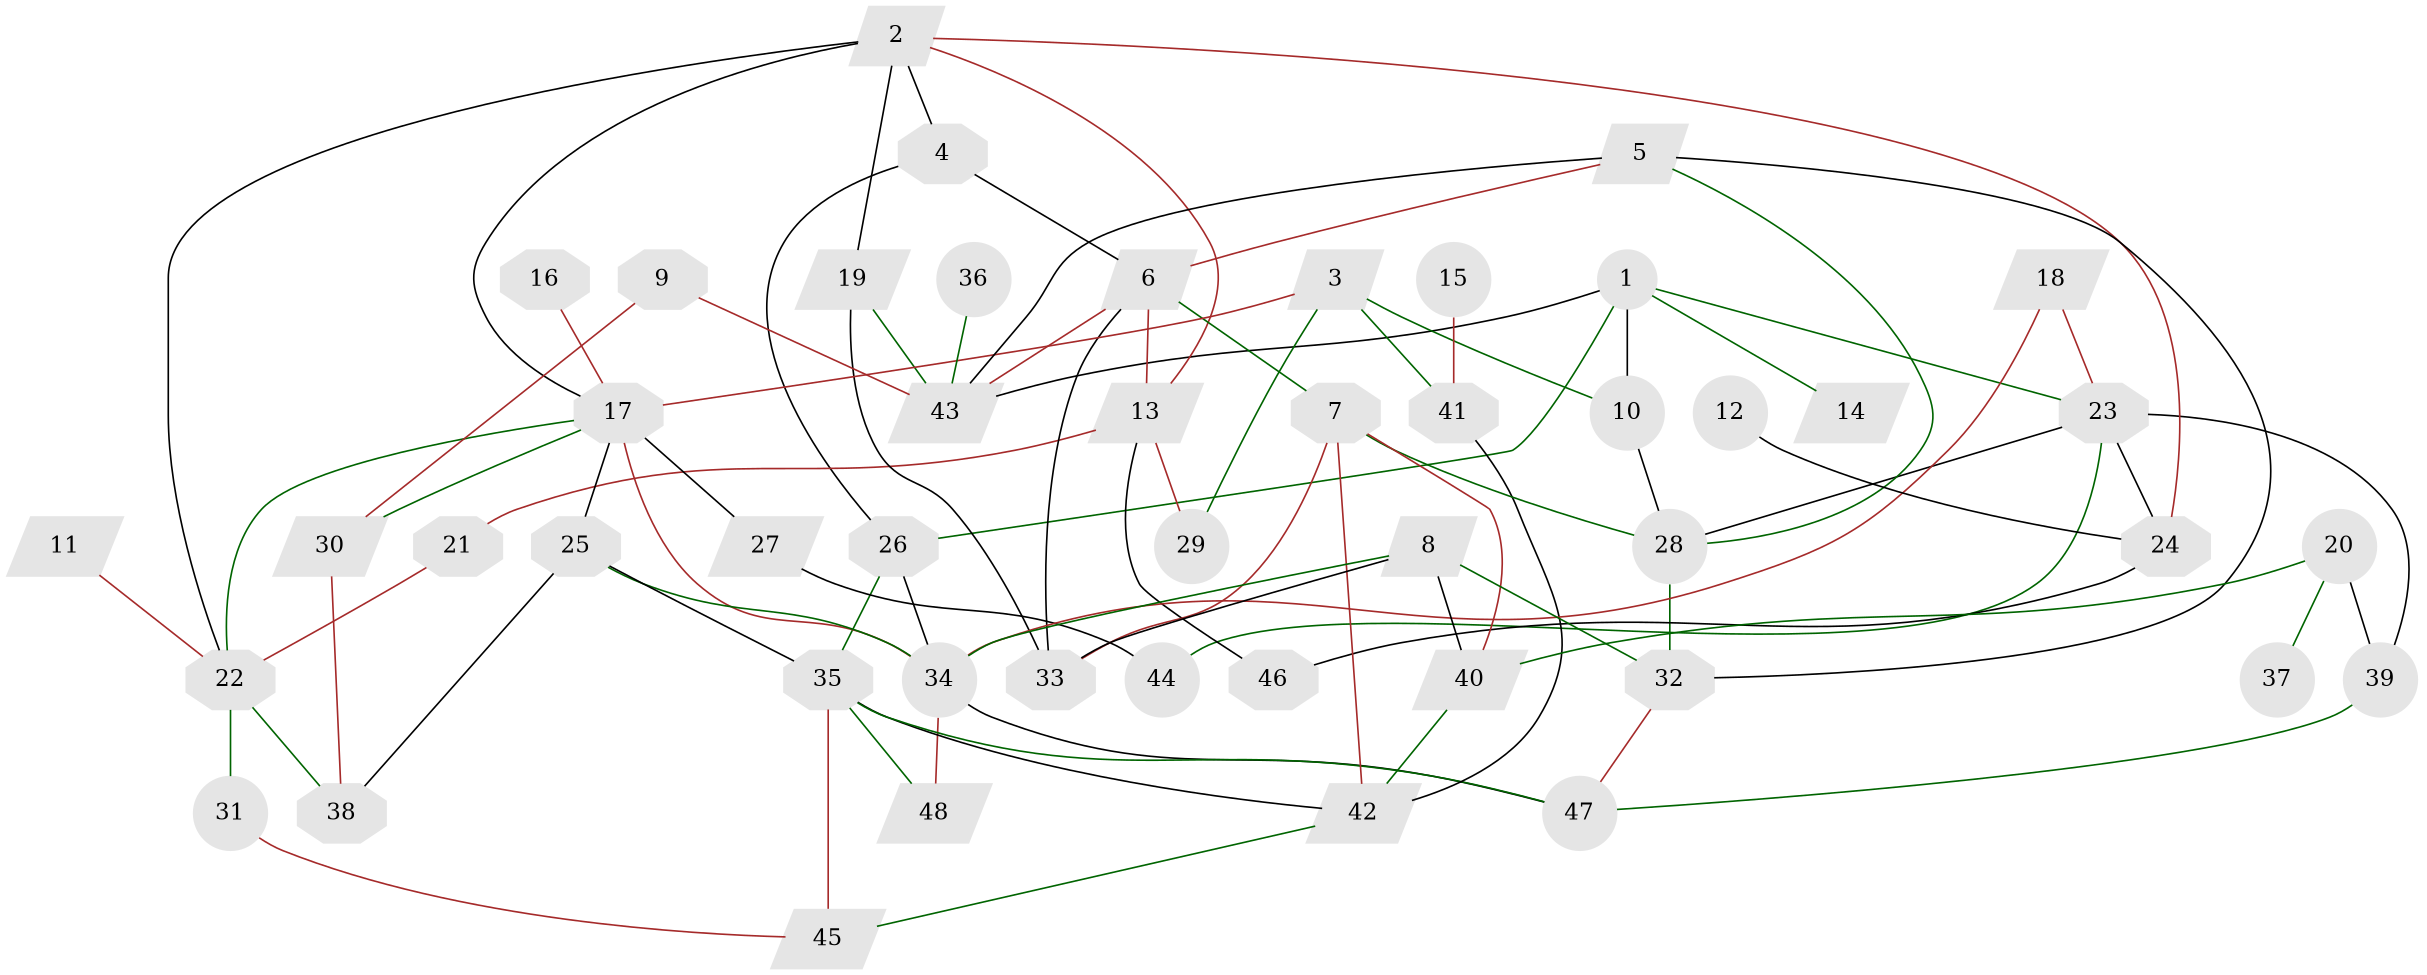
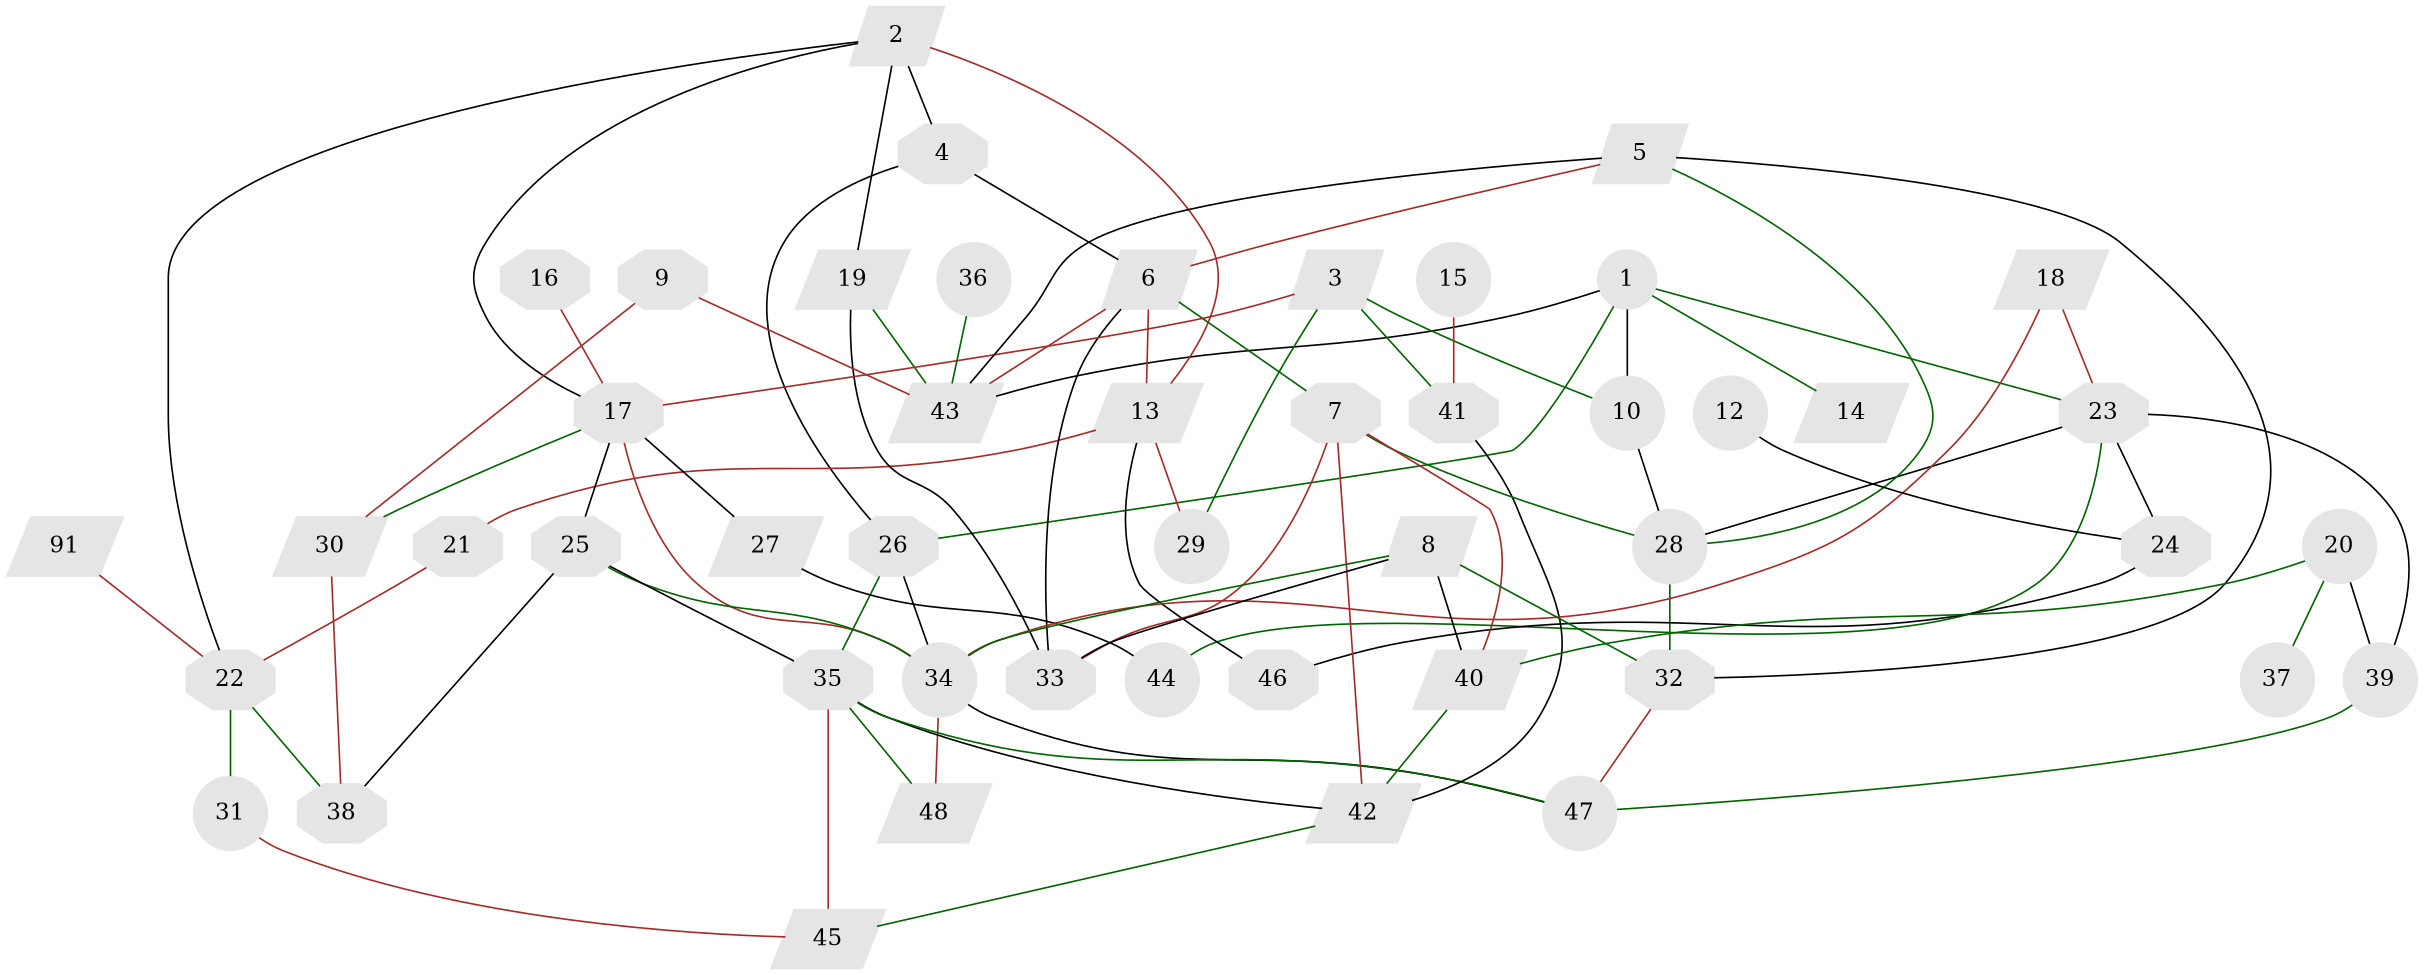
  graph {
    node [color=gray90 shape=parallelogram style=filled]
    edge [color=black weight=1.0]
    1 [shape=circle]
    10 [shape=circle]
    14
    23 [shape=octagon]
    26 [shape=octagon]
    43
    28 [shape=circle]
    24 [shape=octagon]
    39 [shape=circle]
    44 [shape=circle]
    34 [shape=circle]
    35 [shape=octagon]
    4 [shape=octagon]
    2
    13
    17 [shape=octagon]
    19
    22 [shape=octagon]
    6
    29 [shape=circle]
    21 [shape=octagon]
    46 [shape=octagon]
    30
    25 [shape=octagon]
    27
    33 [shape=octagon]
    31 [shape=circle]
    38 [shape=octagon]
    3
    41 [shape=octagon]
    42
    7 [shape=octagon]
    5
    32 [shape=octagon]
    18
    47 [shape=circle]
    40
    45
    8
    48
    9 [shape=octagon]
-   11
+   11 [label=91]
    12 [shape=circle]
    15 [shape=circle]
    16 [shape=octagon]
    20 [shape=circle]
    37 [shape=circle]
    36 [shape=circle]
    1 -- 10
    1 -- 14 [color=darkgreen]
    1 -- 23 [color=darkgreen]
    1 -- 26 [color=darkgreen]
    1 -- 43
    10 -- 28
    23 -- 28
    23 -- 24
    23 -- 39
    23 -- 44 [color=darkgreen]
    26 -- 34
    26 -- 35 [color=darkgreen weight=2.0]
    28 -- 32 [color=darkgreen weight=2.0]
    24 -- 46
    39 -- 47 [color=darkgreen]
    34 -- 47
    34 -- 48 [color=brown]
    35 -- 42
    35 -- 47 [color=darkgreen]
    35 -- 45 [color=brown]
    35 -- 48 [color=darkgreen]
    4 -- 26
    4 -- 6
-   2 -- 24 [color=brown]
    2 -- 4
    2 -- 13 [color=brown]
    2 -- 17
    2 -- 19
    2 -- 22
    13 -- 29 [color=brown]
    13 -- 21 [color=brown]
    13 -- 46
    17 -- 34 [color=brown]
-   17 -- 22 [color=darkgreen]
    17 -- 30 [color=darkgreen]
    17 -- 25
    17 -- 27 [weight=3.0]
    19 -- 43 [color=darkgreen]
    19 -- 33
    22 -- 31 [color=darkgreen]
    22 -- 38 [color=darkgreen]
    6 -- 43 [color=brown]
    6 -- 13 [color=brown]
    6 -- 33
    6 -- 7 [color=darkgreen]
    21 -- 22 [color=brown]
    30 -- 38 [color=brown]
    25 -- 34 [color=darkgreen]
    25 -- 35
    25 -- 38
    27 -- 44
    31 -- 45 [color=brown]
    3 -- 10 [color=darkgreen]
    3 -- 17 [color=brown]
    3 -- 29 [color=darkgreen]
    3 -- 41 [color=darkgreen]
    41 -- 42
    42 -- 45 [color=darkgreen]
    7 -- 28 [color=darkgreen]
    7 -- 33 [color=brown]
    7 -- 42 [color=brown]
    7 -- 40 [color=brown]
    5 -- 43
    5 -- 28 [color=darkgreen]
    5 -- 6 [color=brown]
    5 -- 32
    32 -- 47 [color=brown]
    18 -- 23 [color=brown]
    18 -- 34 [color=brown]
    40 -- 42 [color=darkgreen]
    8 -- 34 [color=darkgreen]
    8 -- 33 [weight=2.0]
    8 -- 32 [color=darkgreen weight=3.0]
    8 -- 40
    9 -- 43 [color=brown]
    9 -- 30 [color=brown]
    11 -- 22 [color=brown]
    12 -- 24
    15 -- 41 [color=brown]
    16 -- 17 [color=brown]
    20 -- 39
    20 -- 40 [color=darkgreen]
    20 -- 37 [color=darkgreen]
    36 -- 43 [color=darkgreen]
  }
